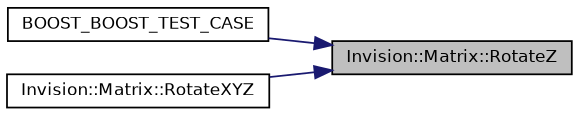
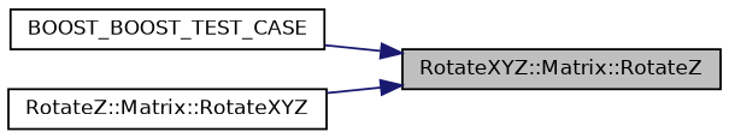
  digraph {
    rankdir=RL
    node [color=black fillcolor=white fontname=Helvetica fontsize=10 shape=record style=filled]
    edge [color=midnightblue dir=back fontname=Helvetica fontsize=10 labelfontname=Helvetica labelfontsize=10 style=solid]
-   n1 [fillcolor=grey75 fontcolor=black height=0.2 label="Invision::Matrix::RotateZ" width=0.4]
+   n1 [fillcolor=grey75 fontcolor=black height=0.2 label="RotateXYZ::Matrix::RotateZ" width=0.4]
    n2 [height=0.2 label=BOOST_BOOST_TEST_CASE width=0.4]
-   n3 [height=0.2 label="Invision::Matrix::RotateXYZ" width=0.4]
+   n3 [height=0.2 label="RotateZ::Matrix::RotateXYZ" width=0.4]
    n1 -> n2
    n1 -> n3
  }
